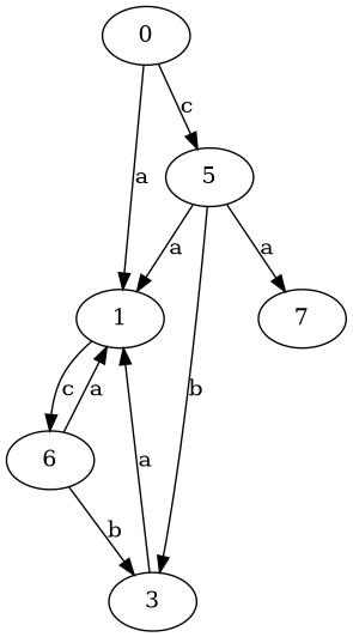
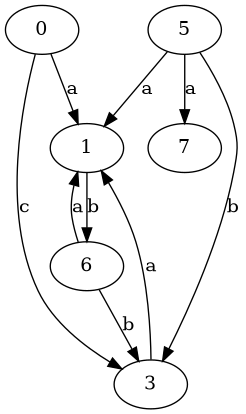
  strict digraph {
    0
    1
    5
    6
    3
    7
    0 -> 1 [label=a]
-   0 -> 5 [label=c]
-   1 -> 6 [label=c]
+   0 -> 3 [label=c]
+   1 -> 6 [label=b]
    5 -> 1 [label=a]
    5 -> 3 [label=b]
    5 -> 7 [label=a]
    6 -> 1 [label=a]
    6 -> 3 [label=b]
    3 -> 1 [label=a]
  }
